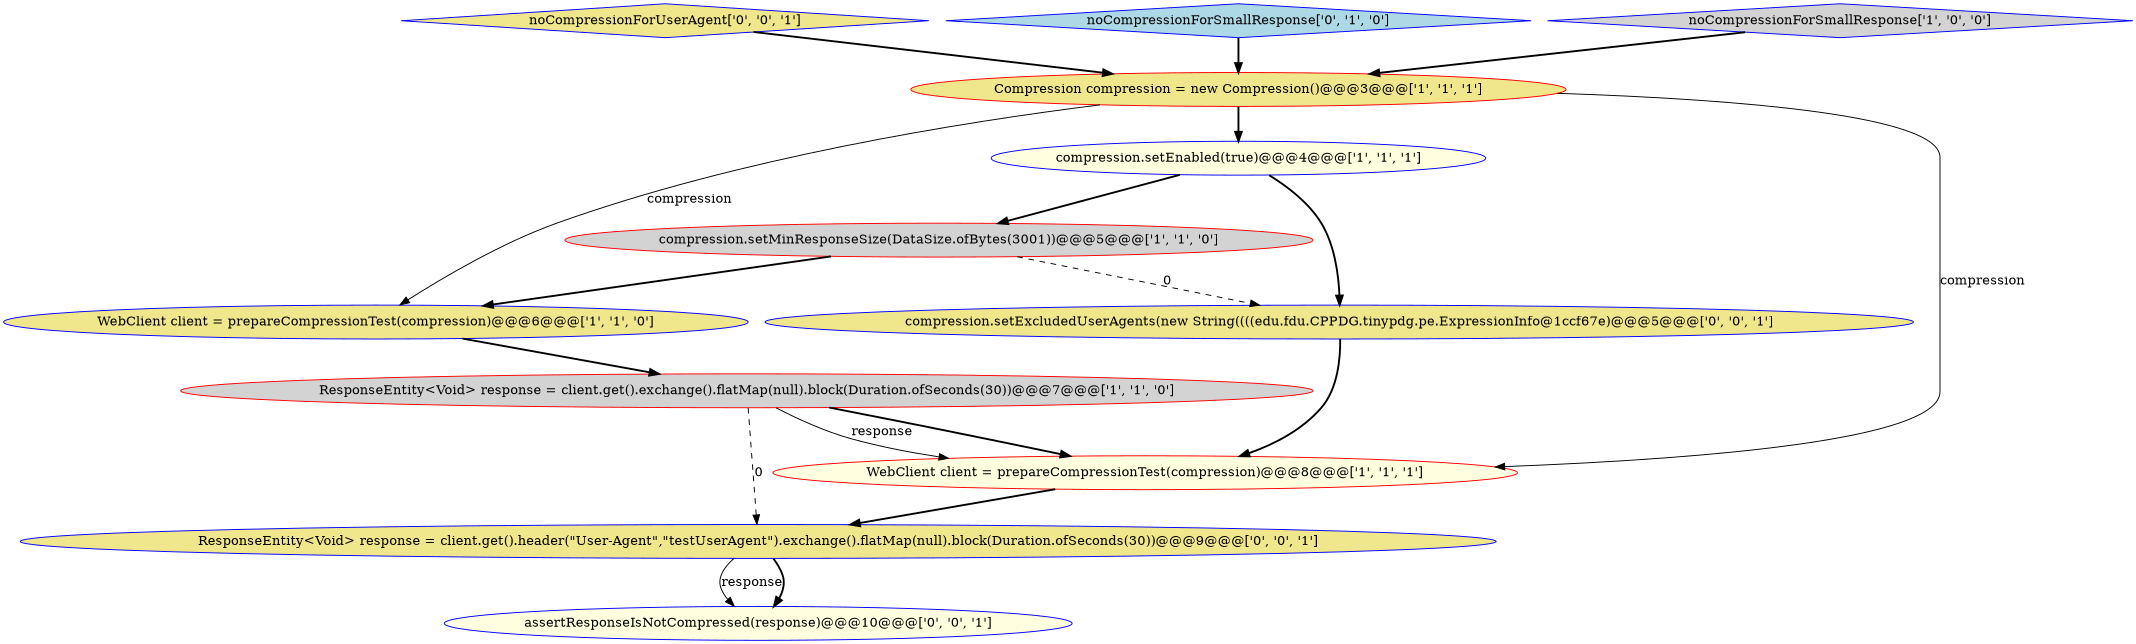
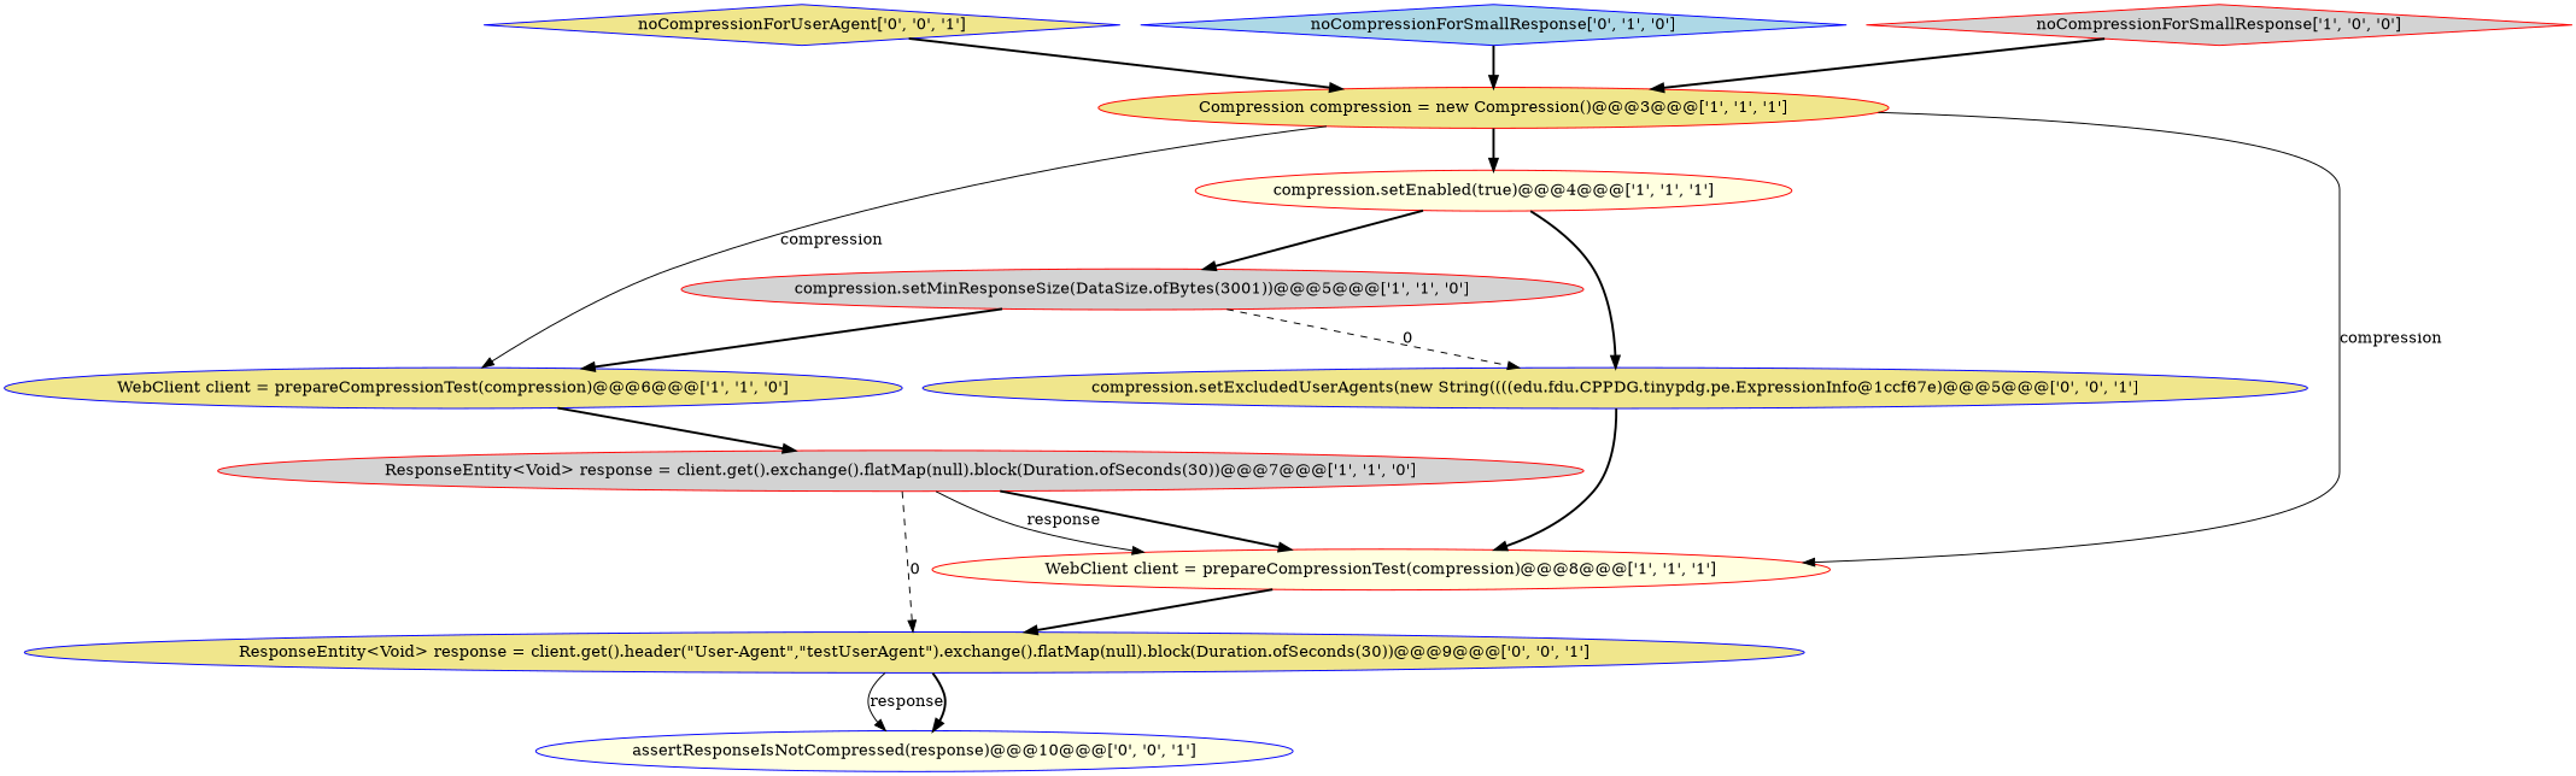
  digraph {
    node [color=blue fillcolor=khaki shape=ellipse style=filled]
    edge [style=bold]
    n1 [label="compression.setExcludedUserAgents(new String((((edu.fdu.CPPDG.tinypdg.pe.ExpressionInfo@1ccf67e)@@@5@@@['0', '0', '1']"]
    n2 [color=red fillcolor=lightyellow label="WebClient client = prepareCompressionTest(compression)@@@8@@@['1', '1', '1']"]
    n3 [label="ResponseEntity<Void> response = client.get().header(\"User-Agent\",\"testUserAgent\").exchange().flatMap(null).block(Duration.ofSeconds(30))@@@9@@@['0', '0', '1']"]
    n4 [label="WebClient client = prepareCompressionTest(compression)@@@6@@@['1', '1', '0']"]
    n5 [color=red fillcolor=lightgrey label="ResponseEntity<Void> response = client.get().exchange().flatMap(null).block(Duration.ofSeconds(30))@@@7@@@['1', '1', '0']"]
    n6 [fillcolor=lightyellow label="assertResponseIsNotCompressed(response)@@@10@@@['0', '0', '1']"]
    n7 [label="noCompressionForUserAgent['0', '0', '1']" shape=diamond]
    n8 [color=red label="Compression compression = new Compression()@@@3@@@['1', '1', '1']"]
-   n9 [fillcolor=lightyellow label="compression.setEnabled(true)@@@4@@@['1', '1', '1']"]
+   n9 [color=red fillcolor=lightyellow label="compression.setEnabled(true)@@@4@@@['1', '1', '1']"]
    n10 [color=red fillcolor=lightgrey label="compression.setMinResponseSize(DataSize.ofBytes(3001))@@@5@@@['1', '1', '0']"]
    n11 [fillcolor=lightblue label="noCompressionForSmallResponse['0', '1', '0']" shape=diamond]
-   n12 [fillcolor=lightgrey label="noCompressionForSmallResponse['1', '0', '0']" shape=diamond]
+   n12 [color=red fillcolor=lightgrey label="noCompressionForSmallResponse['1', '0', '0']" shape=diamond]
    n1 -> n2
    n2 -> n3
    n3 -> n6 [label=response style=solid]
    n3 -> n6
    n4 -> n5
    n5 -> n2
    n5 -> n2 [label=response style=solid]
    n5 -> n3 [label=0 style=dashed]
    n7 -> n8
    n8 -> n2 [label=compression style=solid]
    n8 -> n4 [label=compression style=solid]
    n8 -> n9
    n9 -> n1
    n9 -> n10
    n10 -> n1 [label=0 style=dashed]
    n10 -> n4
    n11 -> n8
    n12 -> n8
  }
